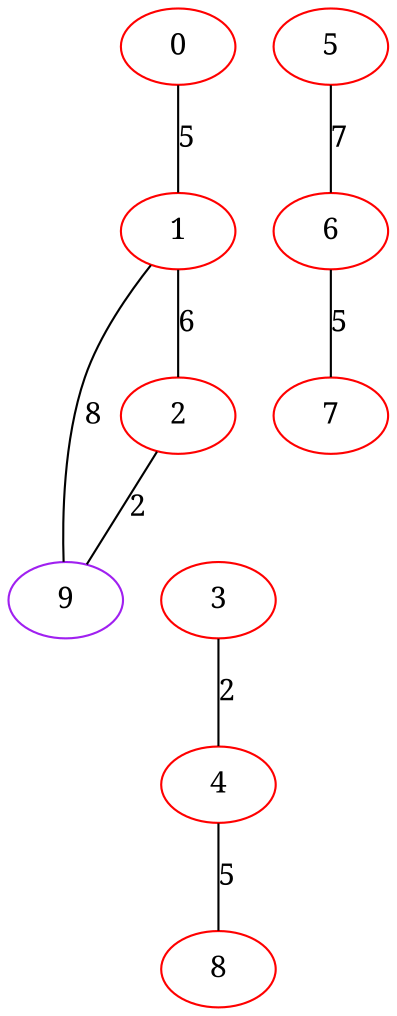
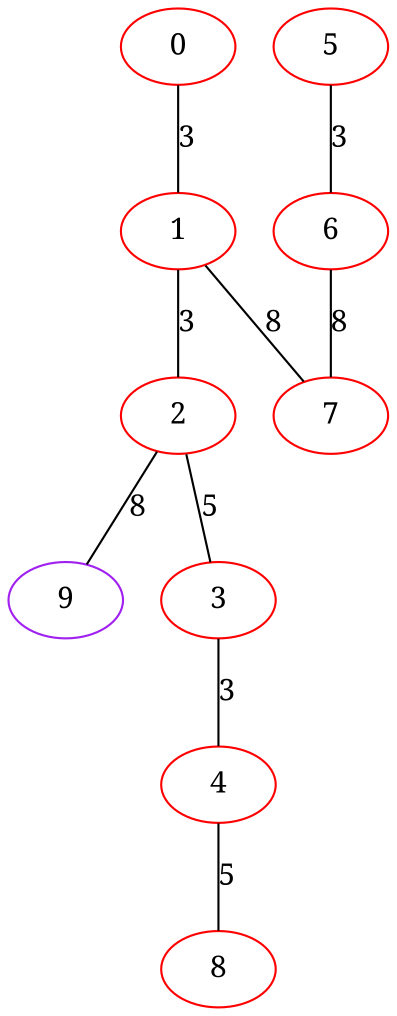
  graph {
    fontname="Noto Serif"
    node [color=red fontname="Noto Serif" weight=1]
    edge [fontname="Noto Serif"]
    0
    1
    2
    9 [color=purple weight=4]
    3
    4
    8
    5
    6
    7
-   0 -- 1 [label=5]
-   1 -- 2 [label=6]
-   1 -- 9 [label=8]
-   2 -- 9 [label=2]
-   3 -- 4 [label=2]
+   0 -- 1 [label=3]
+   1 -- 2 [label=3]
+   1 -- 7 [label=8]
+   2 -- 9 [label=8]
+   2 -- 3 [label=5]
+   3 -- 4 [label=3]
    4 -- 8 [label=5]
-   5 -- 6 [label=7]
-   6 -- 7 [label=5]
+   5 -- 6 [label=3]
+   6 -- 7 [label=8]
  }
